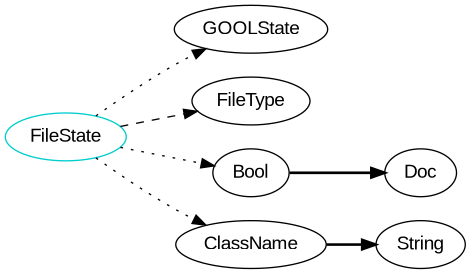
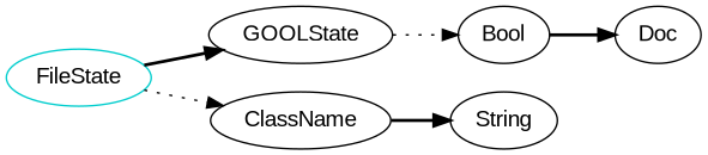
  digraph {
    fontname="Liberation Sans"
    rankdir=LR
    node [fontname="Liberation Sans"]
    edge [fontname="Liberation Sans" style=dotted]
    n1 [color=cyan3 label=FileState shape=oval]
    GOOLState
-   FileType
    Bool
    ClassName
    Doc
    String
-   n1 -> GOOLState
-   n1 -> FileType [style=dashed]
-   n1 -> Bool
+   n1 -> GOOLState [style=bold]
+   GOOLState -> Bool
    n1 -> ClassName
    Bool -> Doc [style=bold]
    ClassName -> String [style=bold]
  }
